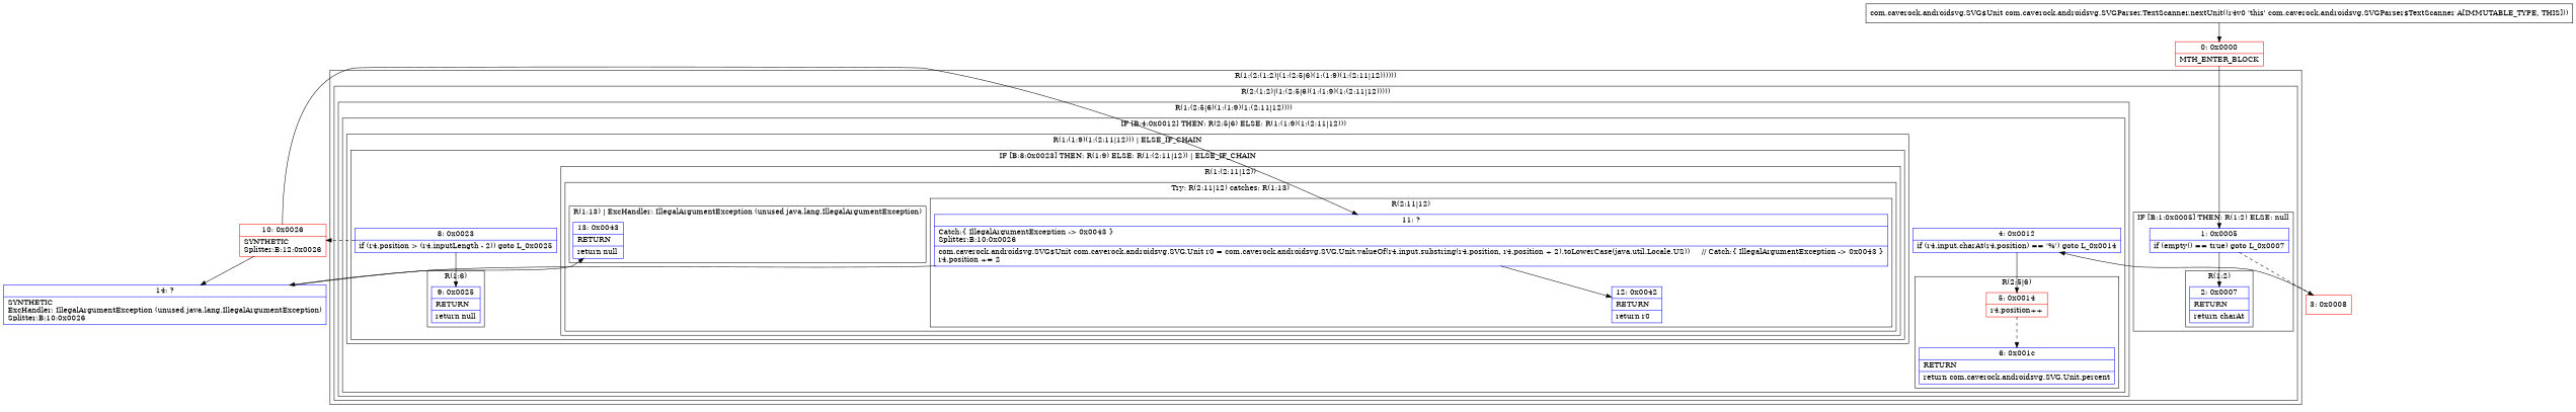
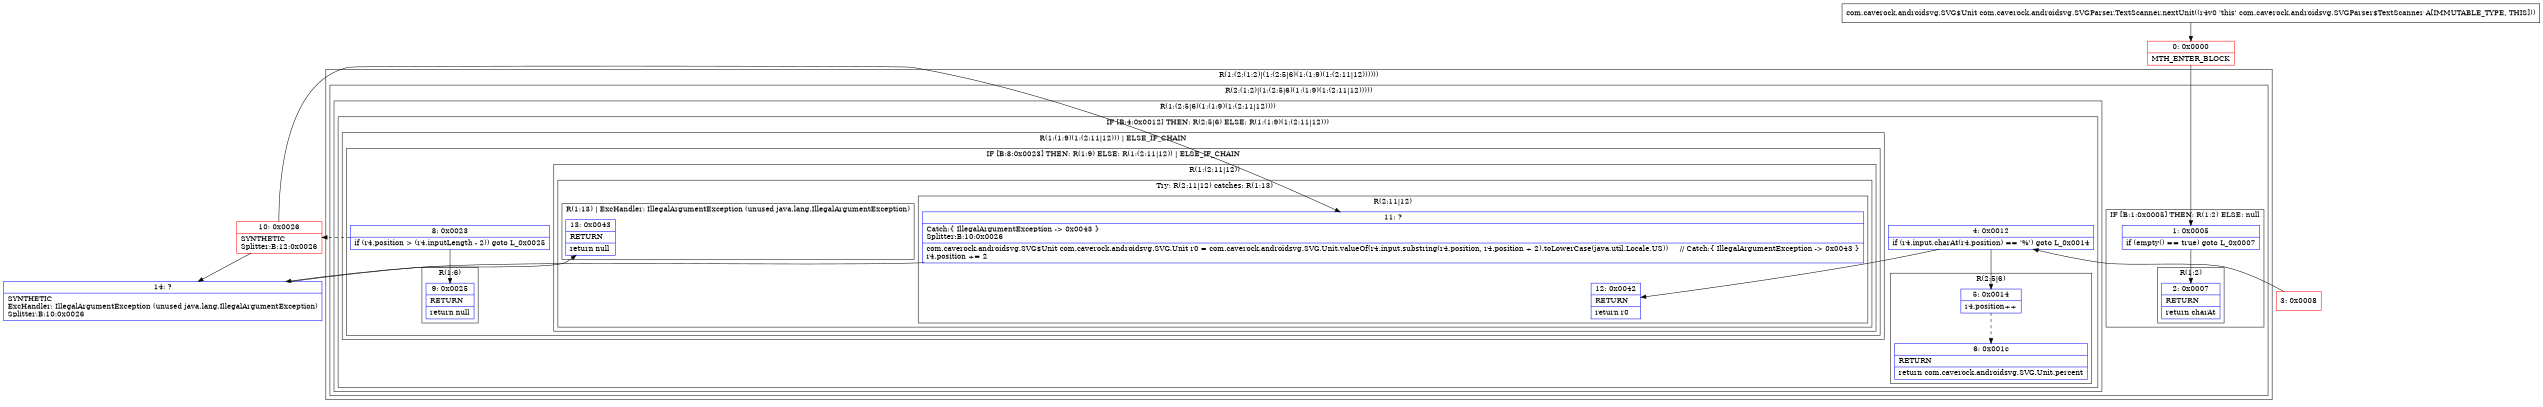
  digraph {
    node [color=blue shape=record]
    n1 [label="{2\:\ 0x0007|RETURN\l|return charAt\l}"]
    n2 [label="{1\:\ 0x0005|if (empty() == true) goto L_0x0007\l}"]
-   n3 [color=red label="{5\:\ 0x0014|r4.position++\l}"]
+   n3 [label="{5\:\ 0x0014|r4.position++\l}"]
    n4 [label="{6\:\ 0x001c|RETURN\l|return com.caverock.androidsvg.SVG.Unit.percent\l}"]
    n5 [label="{9\:\ 0x0025|RETURN\l|return null\l}"]
    n6 [label="{11\:\ ?|Catch:\{ IllegalArgumentException \-\> 0x0043 \}\lSplitter:B:10:0x0026\l|com.caverock.androidsvg.SVG$Unit com.caverock.androidsvg.SVG.Unit r0 = com.caverock.androidsvg.SVG.Unit.valueOf(r4.input.substring(r4.position, r4.position + 2).toLowerCase(java.util.Locale.US))     \/\/ Catch:\{ IllegalArgumentException \-\> 0x0043 \}\lr4.position += 2\l}"]
    n7 [label="{12\:\ 0x0042|RETURN\l|return r0\l}"]
    n8 [label="{13\:\ 0x0043|RETURN\l|return null\l}"]
    n9 [label="{8\:\ 0x0023|if (r4.position \> (r4.inputLength \- 2)) goto L_0x0025\l}"]
    n10 [label="{4\:\ 0x0012|if (r4.input.charAt(r4.position) == '%') goto L_0x0014\l}"]
    n11 [color=red label="{3\:\ 0x0008}"]
    n12 [label="{14\:\ ?|SYNTHETIC\lExcHandler: IllegalArgumentException (unused java.lang.IllegalArgumentException)\lSplitter:B:10:0x0026\l}"]
    n13 [color=red label="{10\:\ 0x0026|SYNTHETIC\lSplitter:B:12:0x0026\l}"]
    n14 [color=red label="{0\:\ 0x0000|MTH_ENTER_BLOCK\l}"]
    n15 [label="{com.caverock.androidsvg.SVG$Unit com.caverock.androidsvg.SVGParser.TextScanner.nextUnit((r4v0 'this' com.caverock.androidsvg.SVGParser$TextScanner A[IMMUTABLE_TYPE, THIS])) }" color=""]
    subgraph cluster_1 {
      label="R(1:(2:(1:2)|(1:(2:5|6)(1:(1:9)(1:(2:11|12))))))"
      subgraph cluster_2 {
        label="R(2:(1:2)|(1:(2:5|6)(1:(1:9)(1:(2:11|12)))))"
        subgraph cluster_3 {
          label="IF [B:1:0x0005] THEN: R(1:2) ELSE: null"
          n2
          subgraph cluster_4 {
            label="R(1:2)"
            n1
          }
        }
        subgraph cluster_5 {
          label="R(1:(2:5|6)(1:(1:9)(1:(2:11|12))))"
          subgraph cluster_6 {
            label="IF [B:4:0x0012] THEN: R(2:5|6) ELSE: R(1:(1:9)(1:(2:11|12)))"
            n10
            subgraph cluster_7 {
              label="R(2:5|6)"
              n3
              n4
            }
            subgraph cluster_8 {
              label="R(1:(1:9)(1:(2:11|12))) | ELSE_IF_CHAIN\l"
              subgraph cluster_9 {
                label="IF [B:8:0x0023] THEN: R(1:9) ELSE: R(1:(2:11|12)) | ELSE_IF_CHAIN\l"
                n9
                subgraph cluster_10 {
                  label="R(1:6)"
                  n5
                }
                subgraph cluster_11 {
                  label="R(1:(2:11|12))"
                  subgraph cluster_12 {
                    label="Try: R(2:11|12) catches: R(1:13)"
                    subgraph cluster_13 {
                      label="R(2:11|12)"
                      n6
                      n7
                    }
                    subgraph cluster_14 {
                      label="R(1:13) | ExcHandler: IllegalArgumentException (unused java.lang.IllegalArgumentException)\l"
                      n8
                    }
                  }
                }
              }
            }
          }
        }
      }
    }
    subgraph cluster_15 {
      label="R(1:13) | ExcHandler: IllegalArgumentException (unused java.lang.IllegalArgumentException)\l"
    }
    n2 -> n1
-   n2 -> n11 [style=dashed]
    n3 -> n4 [style=dashed]
-   n6 -> n7
+   n10 -> n7
    n6 -> n12
    n9 -> n5
    n9 -> n13 [style=dashed]
    n10 -> n3
    n11 -> n10
    n12 -> n8
    n13 -> n6
    n13 -> n12
    n14 -> n2
    n15 -> n14
  }
